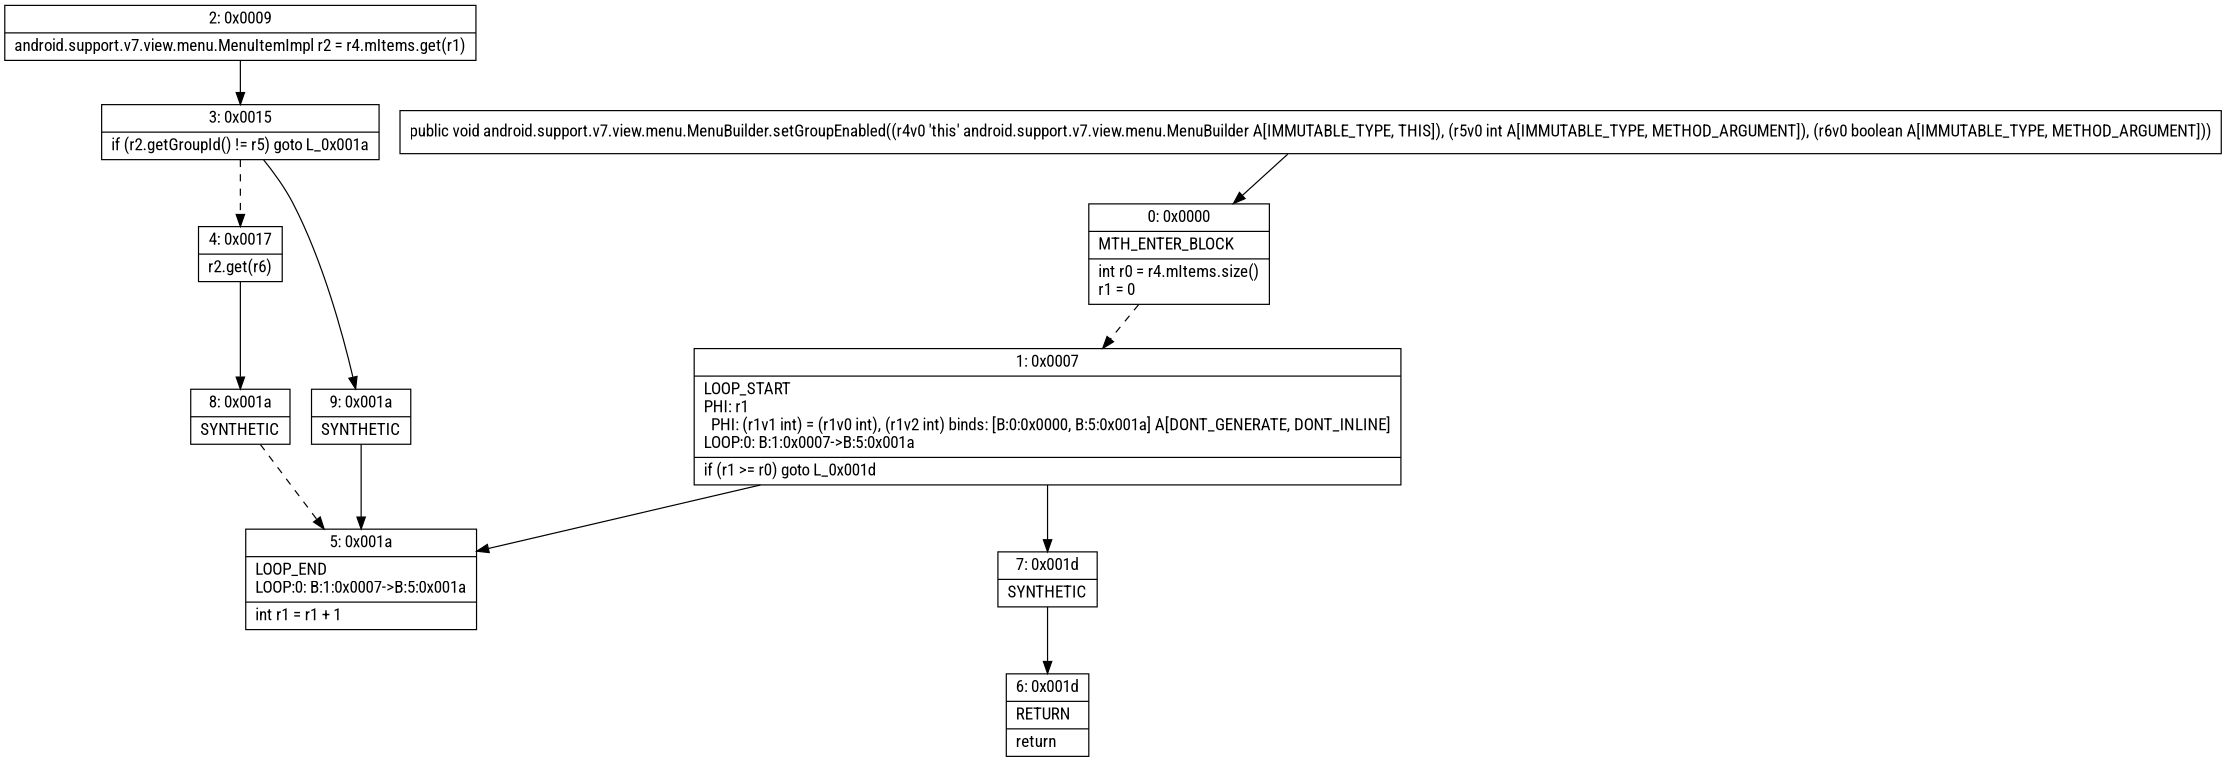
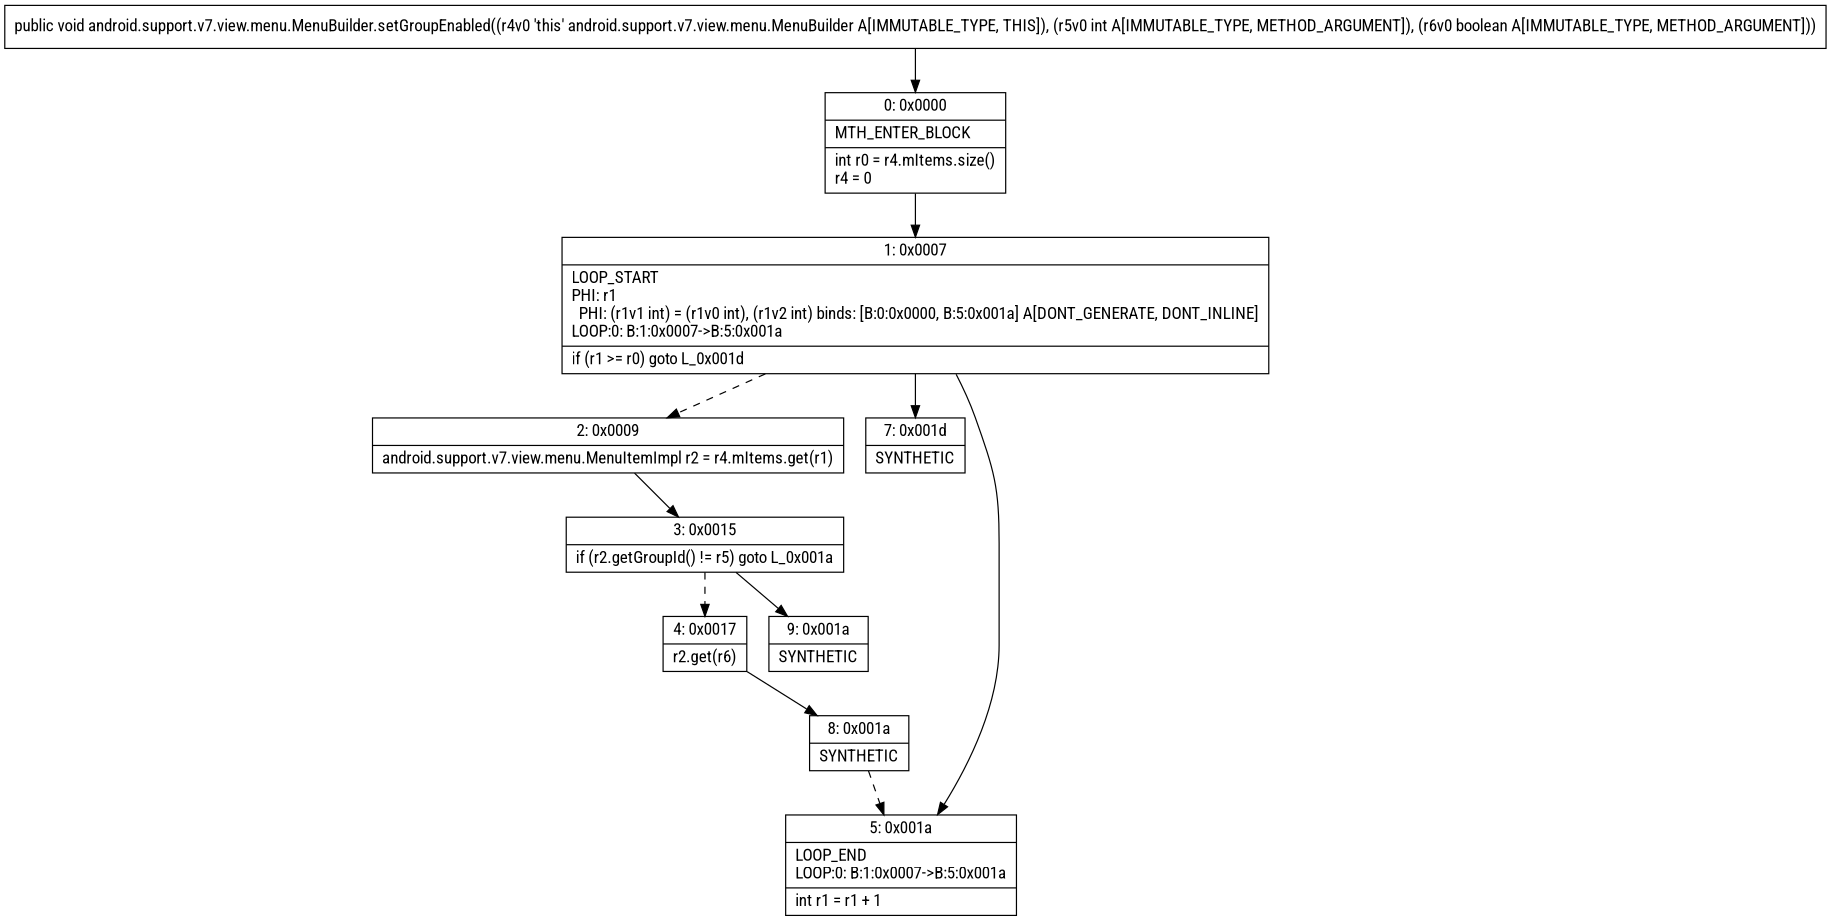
  digraph {
    fontname="Roboto Condensed"
    node [fontname="Roboto Condensed" shape=record]
    edge [fontname="Roboto Condensed"]
-   n1 [label="{0\:\ 0x0000|MTH_ENTER_BLOCK\l|int r0 = r4.mItems.size()\lr1 = 0\l}"]
+   n1 [label="{0\:\ 0x0000|MTH_ENTER_BLOCK\l|int r0 = r4.mItems.size()\lr4 = 0\l}"]
    n2 [label="{1\:\ 0x0007|LOOP_START\lPHI: r1 \l  PHI: (r1v1 int) = (r1v0 int), (r1v2 int) binds: [B:0:0x0000, B:5:0x001a] A[DONT_GENERATE, DONT_INLINE]\lLOOP:0: B:1:0x0007\-\>B:5:0x001a\l|if (r1 \>= r0) goto L_0x001d\l}"]
    n3 [label="{2\:\ 0x0009|android.support.v7.view.menu.MenuItemImpl r2 = r4.mItems.get(r1)\l}"]
    n4 [label="{7\:\ 0x001d|SYNTHETIC\l}"]
    n5 [label="{5\:\ 0x001a|LOOP_END\lLOOP:0: B:1:0x0007\-\>B:5:0x001a\l|int r1 = r1 + 1\l}"]
    n6 [label="{3\:\ 0x0015|if (r2.getGroupId() != r5) goto L_0x001a\l}"]
-   n7 [label="{6\:\ 0x001d|RETURN\l|return\l}"]
    n8 [label="{4\:\ 0x0017|r2.get(r6)\l}"]
    n9 [label="{9\:\ 0x001a|SYNTHETIC\l}"]
    n10 [label="{8\:\ 0x001a|SYNTHETIC\l}"]
    n11 [label="{public void android.support.v7.view.menu.MenuBuilder.setGroupEnabled((r4v0 'this' android.support.v7.view.menu.MenuBuilder A[IMMUTABLE_TYPE, THIS]), (r5v0 int A[IMMUTABLE_TYPE, METHOD_ARGUMENT]), (r6v0 boolean A[IMMUTABLE_TYPE, METHOD_ARGUMENT])) }"]
-   n1 -> n2 [style=dashed]
+   n1 -> n2
+   n2 -> n3 [style=dashed]
    n2 -> n4
    n2 -> n5
    n3 -> n6
-   n4 -> n7
    n6 -> n8 [style=dashed]
    n6 -> n9
    n8 -> n10
-   n9 -> n5
    n10 -> n5 [style=dashed]
    n11 -> n1
  }
